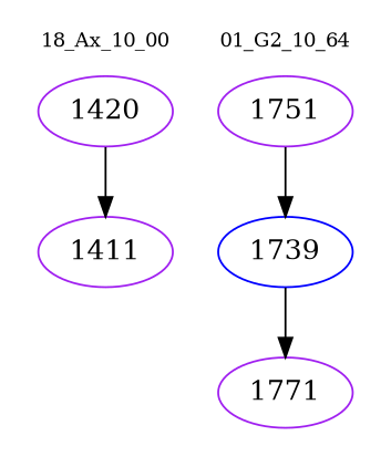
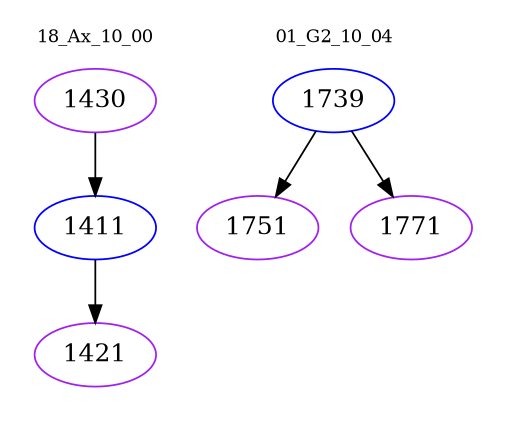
  digraph {
    node [color=purple]
    edge [color=black]
-   n1 [label=1420]
-   n2 [label=1411]
+   n1 [label=1430]
+   n2 [color=blue label=1411]
+   n3 [label=1421]
    n4 [label=1751]
    n5 [color=blue label=1739]
    n6 [label=1771]
    subgraph cluster_1 {
      color=white
      fontsize=10
      label="18_Ax_10_00"
      n1
      n2
+     n3
    }
    subgraph cluster_2 {
      color=white
      fontsize=10
-     label="01_G2_10_64"
+     label="01_G2_10_04"
      n4
      n5
      n6
    }
    n1 -> n2
-   n4 -> n5
+   n2 -> n3
+   n5 -> n4
    n5 -> n6
  }
